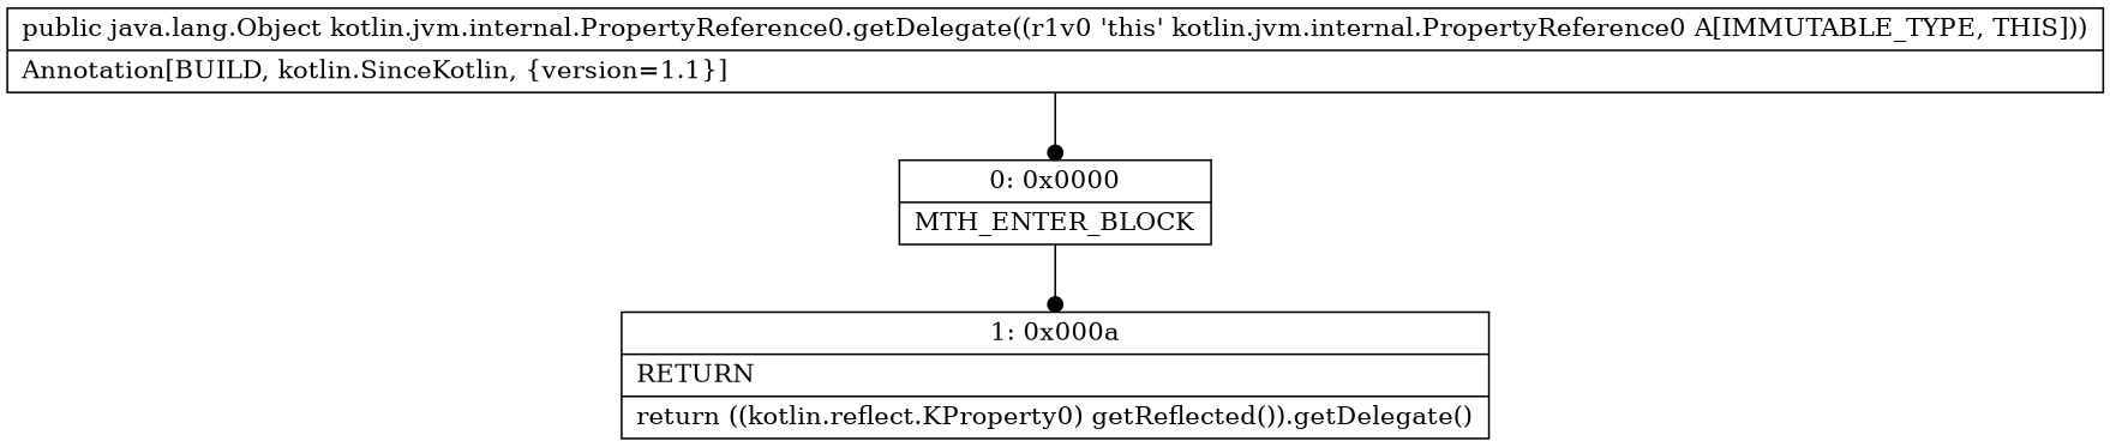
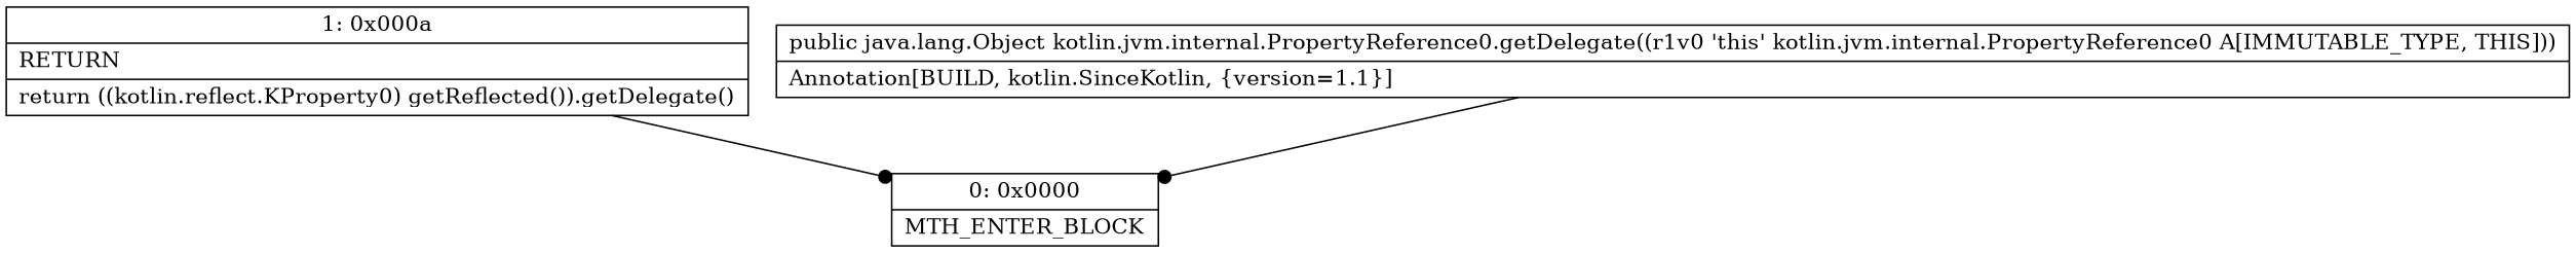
  digraph {
    node [shape=record]
    edge [arrowhead=dot]
    n1 [label="{0\:\ 0x0000|MTH_ENTER_BLOCK\l}"]
    n2 [label="{1\:\ 0x000a|RETURN\l|return ((kotlin.reflect.KProperty0) getReflected()).getDelegate()\l}"]
    n3 [label="{public java.lang.Object kotlin.jvm.internal.PropertyReference0.getDelegate((r1v0 'this' kotlin.jvm.internal.PropertyReference0 A[IMMUTABLE_TYPE, THIS]))  | Annotation[BUILD, kotlin.SinceKotlin, \{version=1.1\}]\l}"]
-   n1 -> n2
+   n2 -> n1
    n3 -> n1
  }
